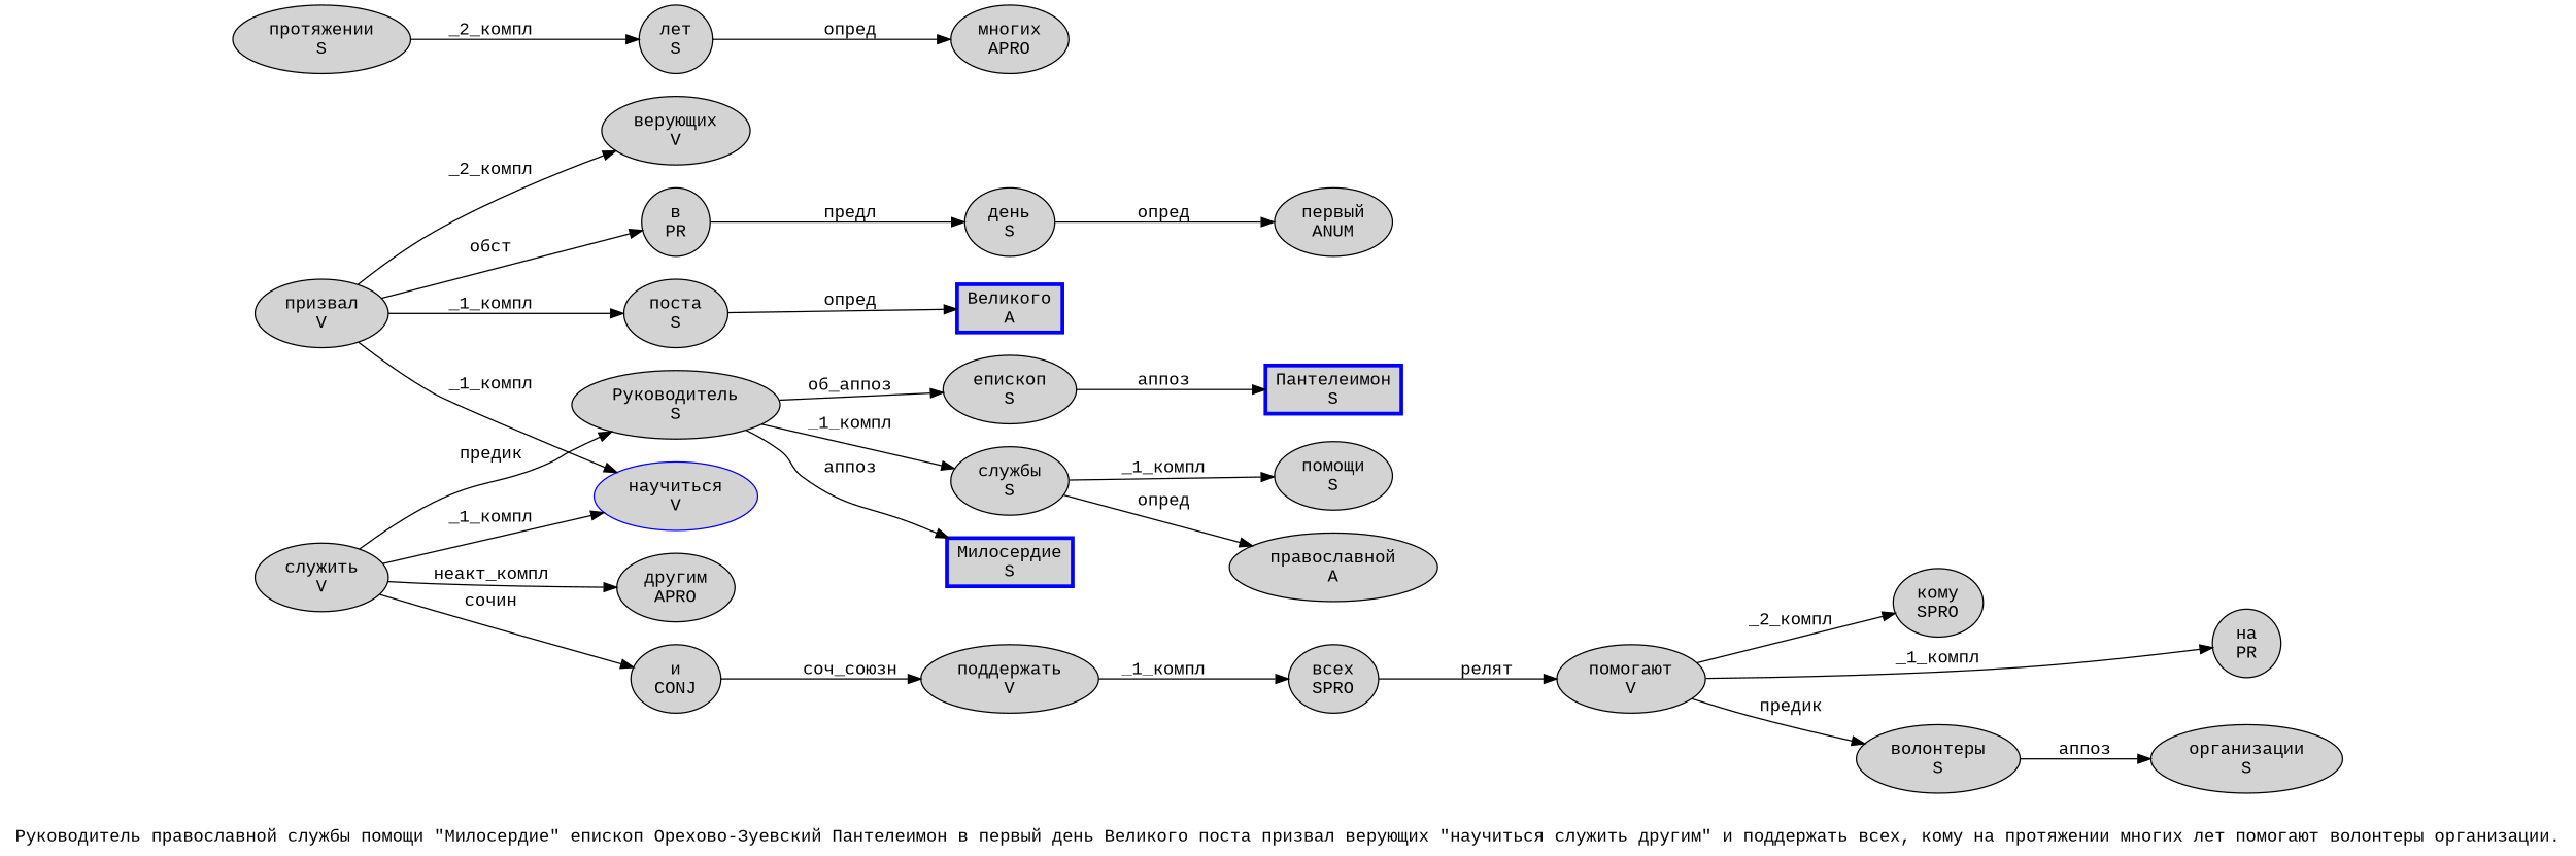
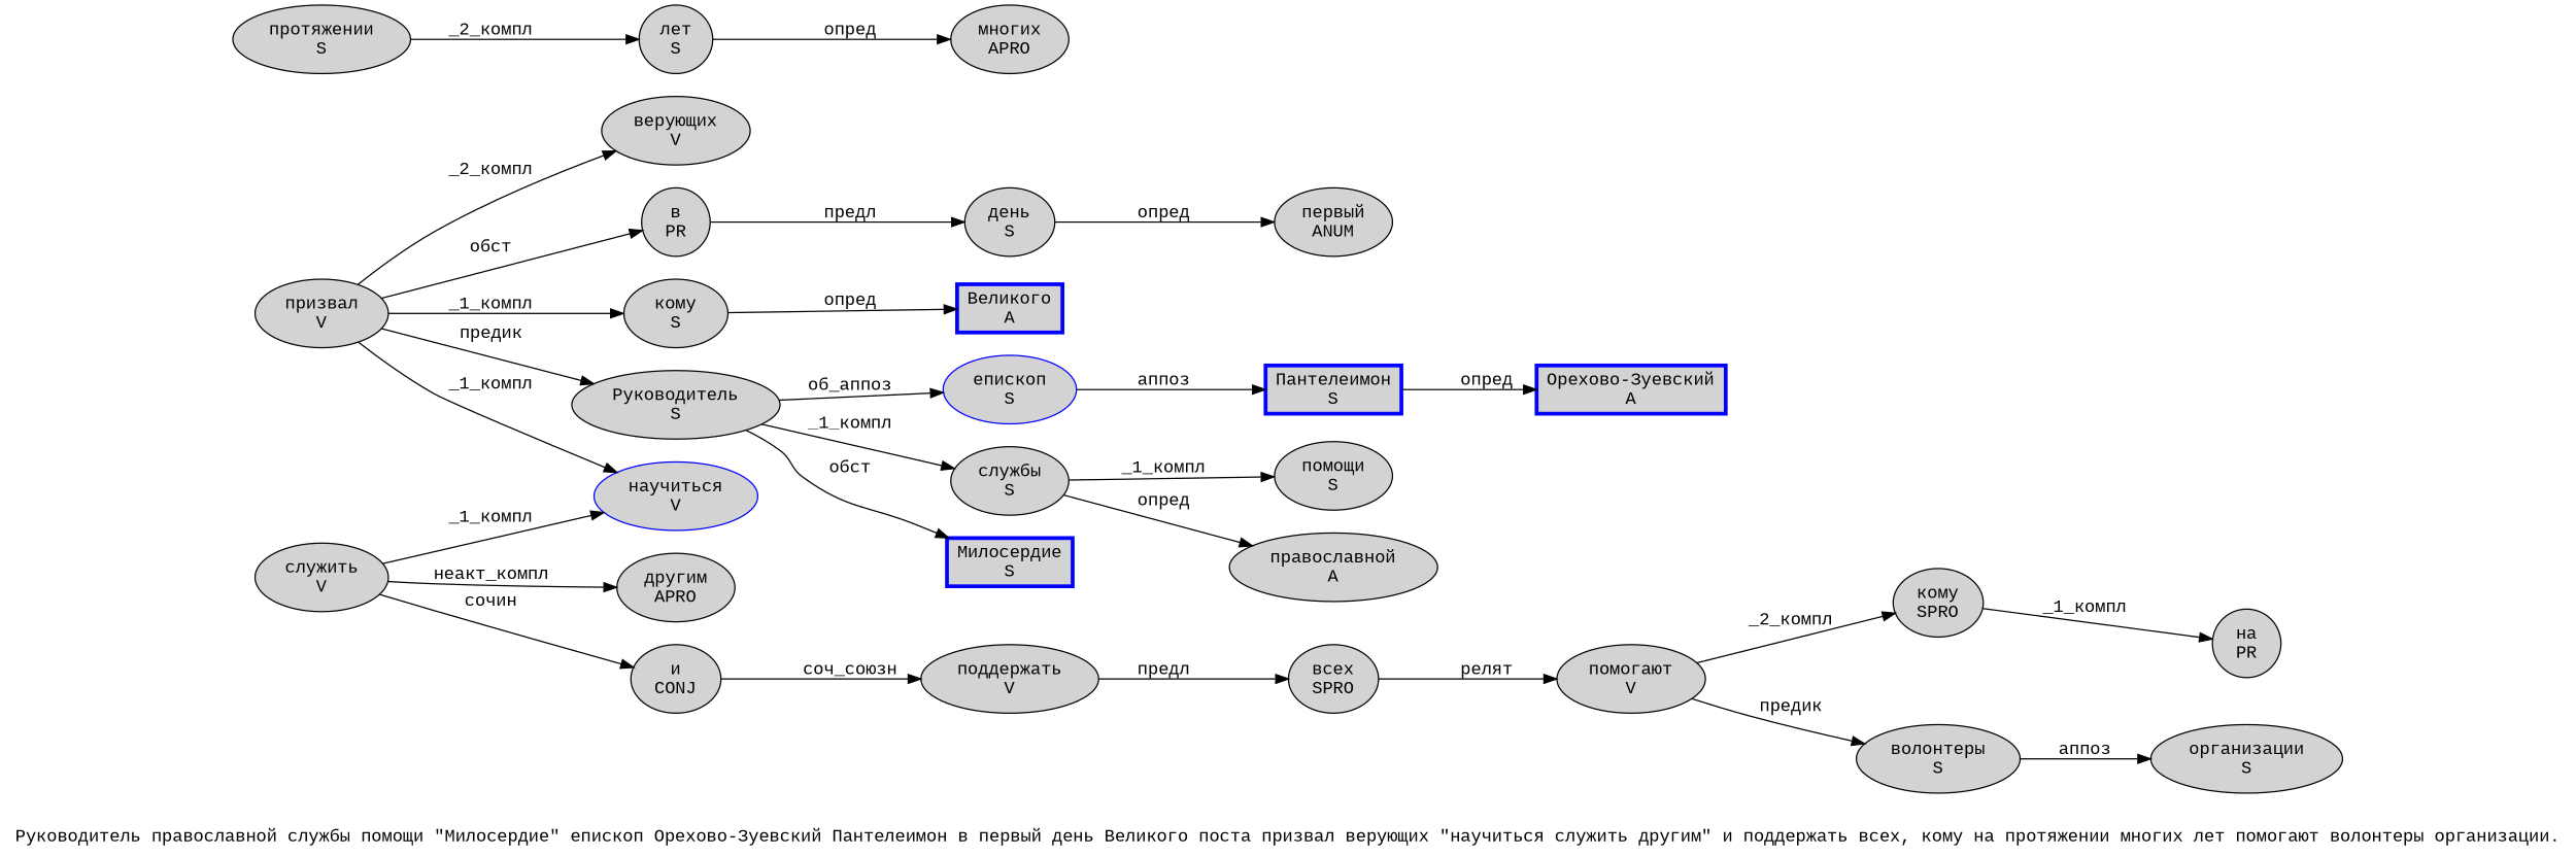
  digraph {
    fontname="Liberation Mono"
    label="Руководитель православной службы помощи \"Милосердие\" епископ Орехово-Зуевский Пантелеимон в первый день Великого поста призвал верующих \"научиться служить другим\" и поддержать всех, кому на протяжении многих лет помогают волонтеры организации."
    rankdir=LR
    node [fillcolor=lightgray fontname="Liberation Mono" penwidth=1 shape=ellipse style=filled]
    edge [fontname="Liberation Mono"]
    n1 [label="Руководитель\nS"]
    n2 [label="службы\nS"]
    n3 [color=blue label="Милосердие\nS" penwidth=3 shape=box]
-   n4 [label="епископ\nS"]
+   n4 [label="епископ\nS" color=blue]
    n5 [label="православной\nA"]
    n6 [label="помощи\nS"]
    n7 [color=blue label="Пантелеимон\nS" penwidth=3 shape=box]
+   n8 [color=blue label="Орехово-Зуевский\nA" penwidth=3 shape=box]
    n9 [label="в\nPR"]
    n10 [label="день\nS"]
    n11 [label="первый\nANUM"]
    n12 [color=blue label="Великого\nA" penwidth=3 shape=box]
-   n13 [label="поста\nS"]
+   n13 [label="кому\nS"]
    n14 [label="призвал\nV"]
    n15 [label="верующих\nV"]
    n16 [color=blue label="научиться\nV"]
    n17 [label="служить\nV"]
    n18 [label="другим\nAPRO"]
    n19 [label="и\nCONJ"]
    n20 [label="поддержать\nV"]
    n21 [label="всех\nSPRO"]
    n22 [label="помогают\nV"]
    n23 [label="кому\nSPRO"]
    n24 [label="на\nPR"]
    n25 [label="волонтеры\nS"]
    n26 [label="протяжении\nS"]
    n27 [label="лет\nS"]
    n28 [label="многих\nAPRO"]
    n29 [label="организации\nS"]
    n1 -> n2 [label="_1_компл"]
-   n1 -> n3 [label="аппоз"]
+   n1 -> n3 [label="обст"]
    n1 -> n4 [label="об_аппоз"]
    n2 -> n5 [label="опред"]
    n2 -> n6 [label="_1_компл"]
    n4 -> n7 [label="аппоз"]
+   n7 -> n8 [label="опред"]
    n9 -> n10 [label="предл"]
    n10 -> n11 [label="опред"]
    n13 -> n12 [label="опред"]
-   n17 -> n1 [label="предик"]
+   n14 -> n1 [label="предик"]
    n14 -> n9 [label="обст"]
    n14 -> n13 [label="_1_компл"]
    n14 -> n15 [label="_2_компл"]
    n14 -> n16 [label="_1_компл"]
    n17 -> n16 [label="_1_компл"]
    n17 -> n18 [label="неакт_компл"]
    n17 -> n19 [label="сочин"]
    n19 -> n20 [label="соч_союзн"]
-   n20 -> n21 [label="_1_компл"]
+   n20 -> n21 [label="предл"]
    n21 -> n22 [label="релят"]
    n22 -> n23 [label="_2_компл"]
-   n22 -> n24 [label="_1_компл"]
+   n23 -> n24 [label="_1_компл"]
    n22 -> n25 [label="предик"]
    n25 -> n29 [label="аппоз"]
    n26 -> n27 [label="_2_компл"]
    n27 -> n28 [label="опред"]
  }
